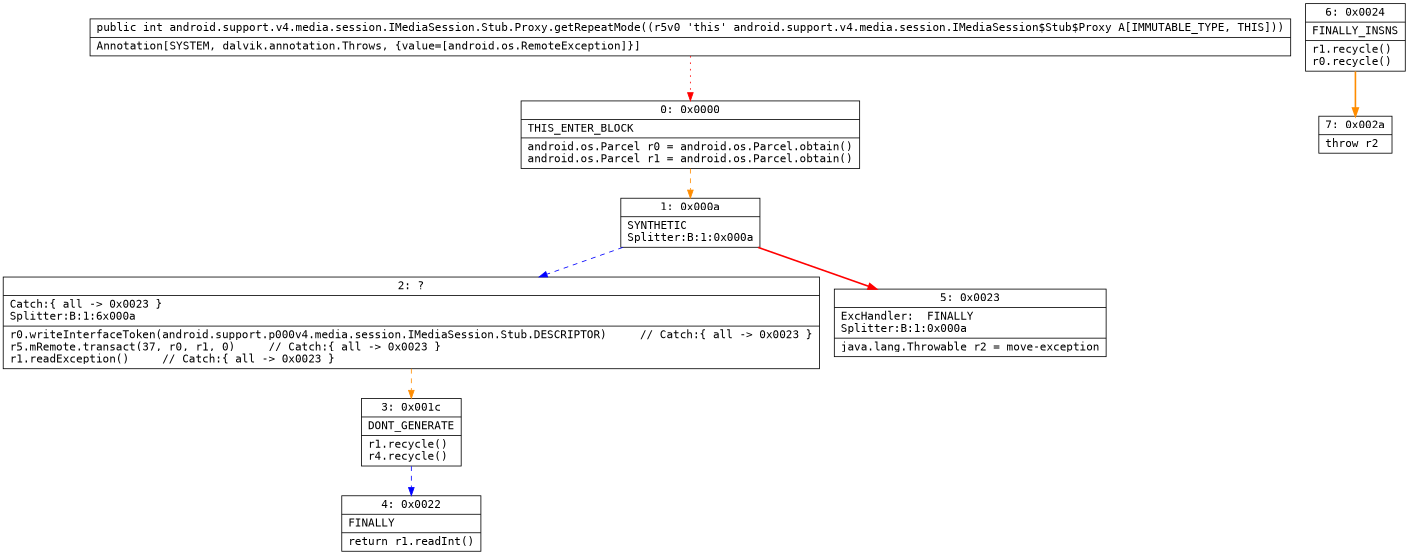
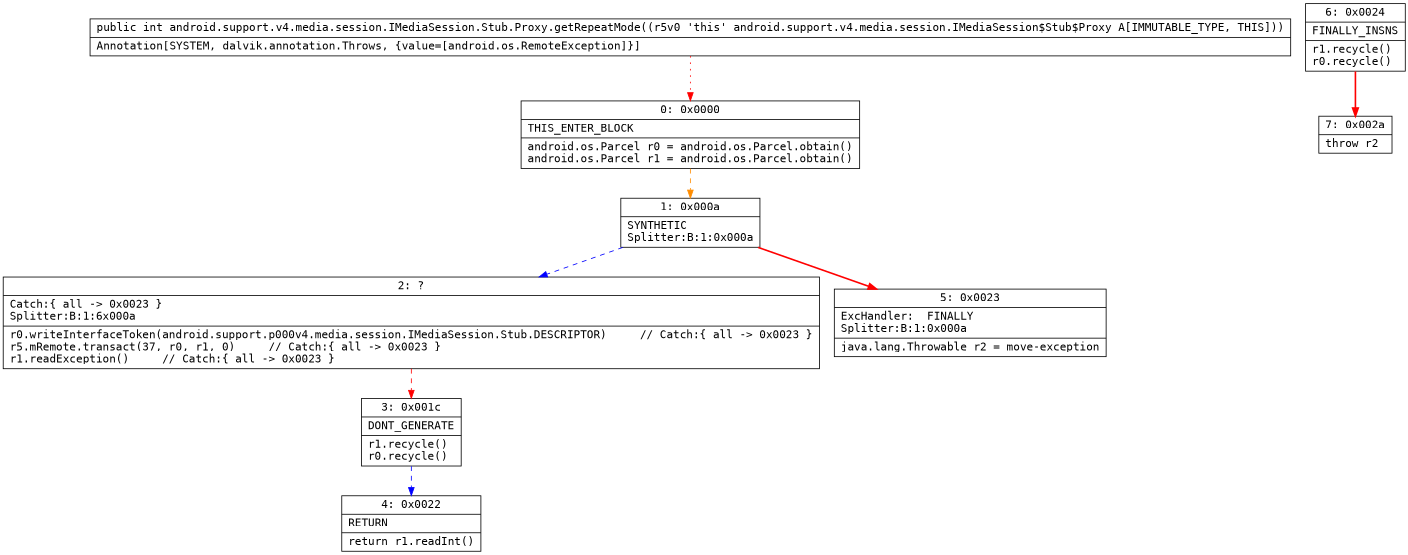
  digraph {
    fontname="DejaVu Sans Mono"
    node [fontname="DejaVu Sans Mono" shape=record]
    edge [color=red fontname="DejaVu Sans Mono" style=dashed]
    n1 [label="{0\:\ 0x0000|THIS_ENTER_BLOCK\l|android.os.Parcel r0 = android.os.Parcel.obtain()\landroid.os.Parcel r1 = android.os.Parcel.obtain()\l}"]
    n2 [label="{1\:\ 0x000a|SYNTHETIC\lSplitter:B:1:0x000a\l}"]
    n3 [label="{2\:\ ?|Catch:\{ all \-\> 0x0023 \}\lSplitter:B:1:6x000a\l|r0.writeInterfaceToken(android.support.p000v4.media.session.IMediaSession.Stub.DESCRIPTOR)     \/\/ Catch:\{ all \-\> 0x0023 \}\lr5.mRemote.transact(37, r0, r1, 0)     \/\/ Catch:\{ all \-\> 0x0023 \}\lr1.readException()     \/\/ Catch:\{ all \-\> 0x0023 \}\l}"]
    n4 [label="{5\:\ 0x0023|ExcHandler:  FINALLY\lSplitter:B:1:0x000a\l|java.lang.Throwable r2 = move\-exception\l}"]
-   n5 [label="{3\:\ 0x001c|DONT_GENERATE\l|r1.recycle()\lr4.recycle()\l}"]
-   n6 [label="{4\:\ 0x0022|FINALLY\l|return r1.readInt()\l}"]
+   n5 [label="{3\:\ 0x001c|DONT_GENERATE\l|r1.recycle()\lr0.recycle()\l}"]
+   n6 [label="{4\:\ 0x0022|RETURN\l|return r1.readInt()\l}"]
    n7 [label="{6\:\ 0x0024|FINALLY_INSNS\l|r1.recycle()\lr0.recycle()\l}"]
    n8 [label="{7\:\ 0x002a|throw r2\l}"]
    n9 [label="{public int android.support.v4.media.session.IMediaSession.Stub.Proxy.getRepeatMode((r5v0 'this' android.support.v4.media.session.IMediaSession$Stub$Proxy A[IMMUTABLE_TYPE, THIS]))  | Annotation[SYSTEM, dalvik.annotation.Throws, \{value=[android.os.RemoteException]\}]\l}"]
    n1 -> n2 [color=darkorange]
    n2 -> n3 [color=blue]
    n2 -> n4 [style=bold]
-   n3 -> n5 [color=darkorange]
+   n3 -> n5
    n5 -> n6 [color=blue]
-   n7 -> n8 [color=darkorange style=bold]
+   n7 -> n8 [style=bold]
    n9 -> n1 [style=dotted]
  }
